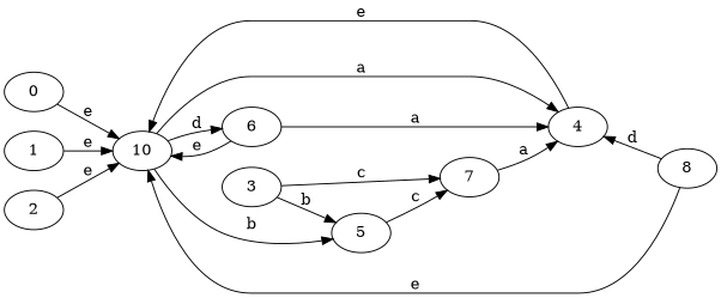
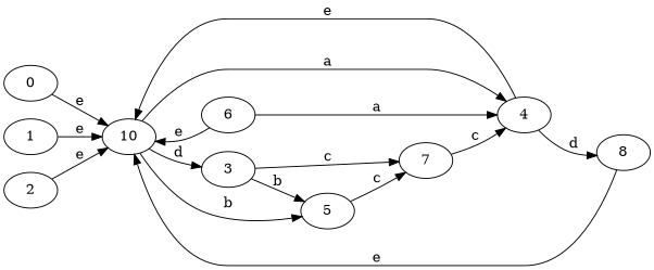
  strict digraph {
    rankdir=LR
    0
    10
    5
    4
    n5 [label=6]
    3
    7
    8
    1
    2
    0 -> 10 [label=e]
    10 -> 5 [label=b]
    10 -> 4 [label=a]
-   10 -> n5 [label=d]
+   10 -> 3 [label=d]
    5 -> 7 [label=c]
    4 -> 10 [label=e]
-   8 -> 4 [label=d]
+   4 -> 8 [label=d]
    n5 -> 10 [label=e]
    n5 -> 4 [label=a]
    3 -> 5 [label=b]
    3 -> 7 [label=c]
-   7 -> 4 [label=a]
+   7 -> 4 [label=c]
    8 -> 10 [label=e]
    1 -> 10 [label=e]
    2 -> 10 [label=e]
  }
